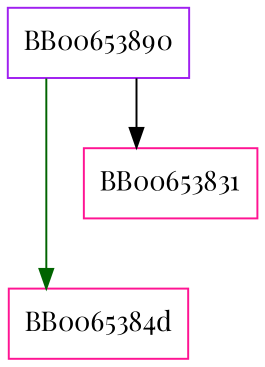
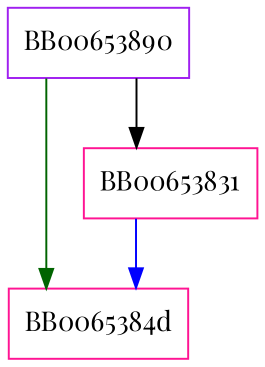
  digraph {
    fontname="Playfair Display"
    splines=ortho
    node [color=deeppink fontname="Playfair Display" shape=box]
    edge [fontname="Playfair Display"]
    n1 [color=purple label=BB00653890]
    BB0065384d
    BB00653831
    n1 -> BB0065384d [color=darkgreen]
    n1 -> BB00653831 [color=black]
+   BB00653831 -> BB0065384d [color=blue]
  }
